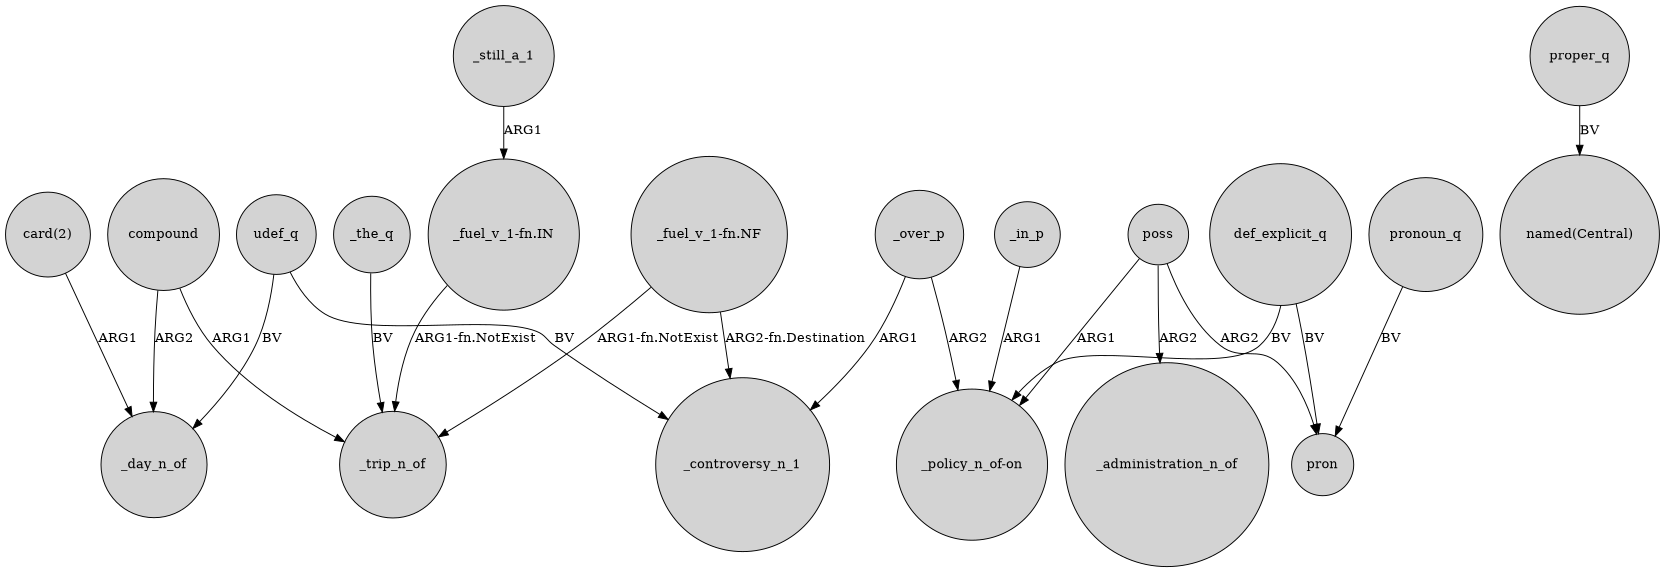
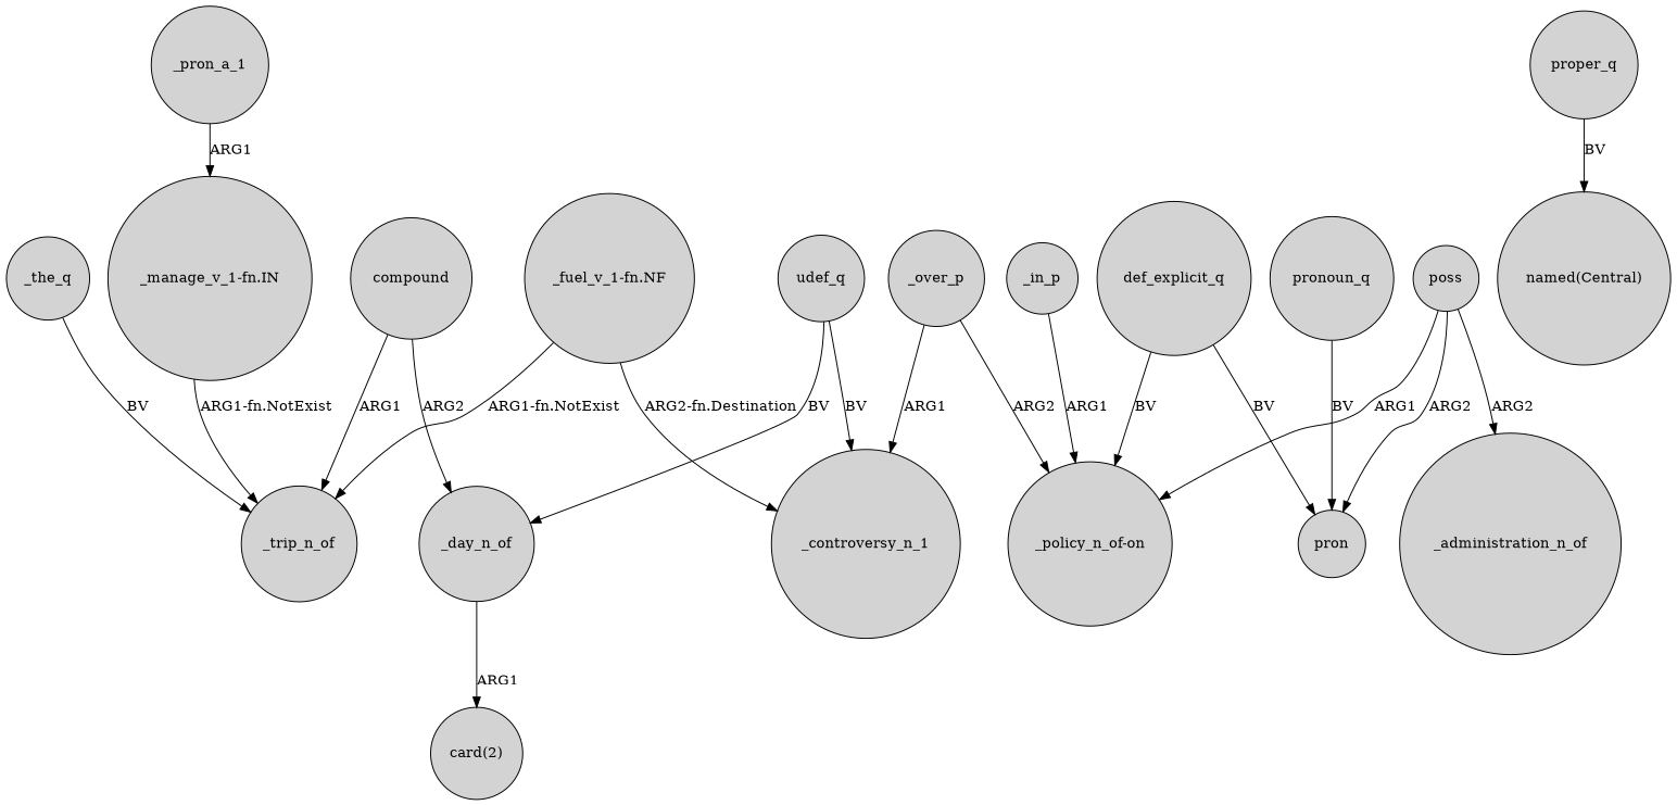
  digraph {
    node [shape=circle style=filled]
    "card(2)"
    _day_n_of
    poss
    pron
    "_policy_n_of-on"
    _administration_n_of
    compound
    _trip_n_of
    udef_q
    _controversy_n_1
    _the_q
-   _still_a_1
-   "_manage_v_1-fn.IN" [label="_fuel_v_1-fn.IN"]
+   _still_a_1 [label=_pron_a_1]
+   "_manage_v_1-fn.IN"
    "_fuel_v_1-fn.NF"
    def_explicit_q
    _in_p
    _over_p
    pronoun_q
    proper_q
    "named(Central)"
-   "card(2)" -> _day_n_of [label=ARG1]
+   _day_n_of -> "card(2)" [label=ARG1]
    poss -> pron [label=ARG2]
    poss -> "_policy_n_of-on" [label=ARG1]
    poss -> _administration_n_of [label=ARG2]
    compound -> _day_n_of [label=ARG2]
    compound -> _trip_n_of [label=ARG1]
    udef_q -> _day_n_of [label=BV]
    udef_q -> _controversy_n_1 [label=BV]
    _the_q -> _trip_n_of [label=BV]
    _still_a_1 -> "_manage_v_1-fn.IN" [label=ARG1]
    "_manage_v_1-fn.IN" -> _trip_n_of [label="ARG1-fn.NotExist"]
    "_fuel_v_1-fn.NF" -> _trip_n_of [label="ARG1-fn.NotExist"]
    "_fuel_v_1-fn.NF" -> _controversy_n_1 [label="ARG2-fn.Destination"]
    def_explicit_q -> pron [label=BV]
    def_explicit_q -> "_policy_n_of-on" [label=BV]
    _in_p -> "_policy_n_of-on" [label=ARG1]
    _over_p -> "_policy_n_of-on" [label=ARG2]
    _over_p -> _controversy_n_1 [label=ARG1]
    pronoun_q -> pron [label=BV]
    proper_q -> "named(Central)" [label=BV]
  }
